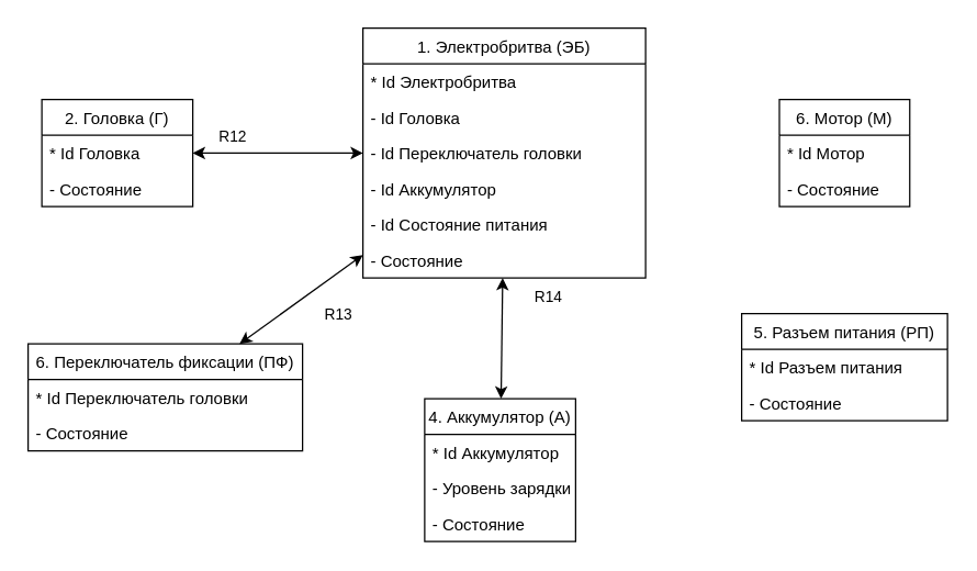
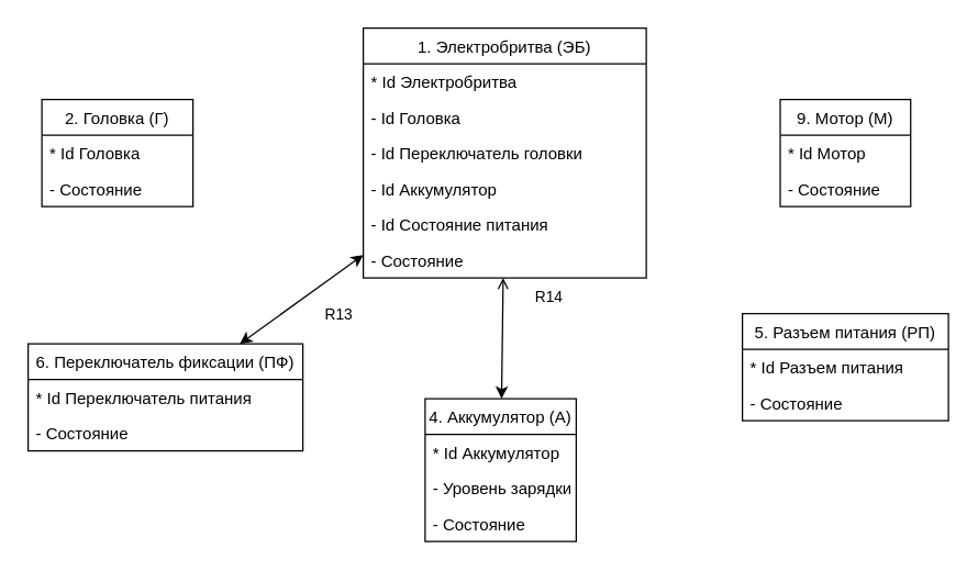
  <mxCell id="0" />
  <mxCell id="1" parent="0" />
  <mxCell id="2" value="1. Электробритва (ЭБ)" style="swimlane;fontStyle=0;childLayout=stackLayout;horizontal=1;startSize=26;fillColor=none;horizontalStack=0;resizeParent=1;resizeParentMax=0;resizeLast=0;collapsible=1;marginBottom=0;" parent="1" vertex="1"><mxGeometry x="264" y="20" width="206" height="182" as="geometry" /></mxCell>
  <mxCell id="3" value="* Id Электробритва " style="text;strokeColor=none;fillColor=none;align=left;verticalAlign=top;spacingLeft=4;spacingRight=4;overflow=hidden;rotatable=0;points=[[0,0.5],[1,0.5]];portConstraint=eastwest;" parent="2" vertex="1"><mxGeometry y="26" width="206" height="26" as="geometry" /></mxCell>
  <mxCell id="4" value="- Id Головка" style="text;strokeColor=none;fillColor=none;align=left;verticalAlign=top;spacingLeft=4;spacingRight=4;overflow=hidden;rotatable=0;points=[[0,0.5],[1,0.5]];portConstraint=eastwest;" parent="2" vertex="1"><mxGeometry y="52" width="206" height="26" as="geometry" /></mxCell>
  <mxCell id="5" value="- Id Переключатель головки" style="text;strokeColor=none;fillColor=none;align=left;verticalAlign=top;spacingLeft=4;spacingRight=4;overflow=hidden;rotatable=0;points=[[0,0.5],[1,0.5]];portConstraint=eastwest;" parent="2" vertex="1"><mxGeometry y="78" width="206" height="26" as="geometry" /></mxCell>
  <mxCell id="6" value="- Id Аккумулятор" style="text;strokeColor=none;fillColor=none;align=left;verticalAlign=top;spacingLeft=4;spacingRight=4;overflow=hidden;rotatable=0;points=[[0,0.5],[1,0.5]];portConstraint=eastwest;" parent="2" vertex="1"><mxGeometry y="104" width="206" height="26" as="geometry" /></mxCell>
  <mxCell id="7" value="- Id Состояние питания" style="text;strokeColor=none;fillColor=none;align=left;verticalAlign=top;spacingLeft=4;spacingRight=4;overflow=hidden;rotatable=0;points=[[0,0.5],[1,0.5]];portConstraint=eastwest;" parent="2" vertex="1"><mxGeometry y="130" width="206" height="26" as="geometry" /></mxCell>
  <mxCell id="8" value="- Состояние" style="text;strokeColor=none;fillColor=none;align=left;verticalAlign=top;spacingLeft=4;spacingRight=4;overflow=hidden;rotatable=0;points=[[0,0.5],[1,0.5]];portConstraint=eastwest;" parent="2" vertex="1"><mxGeometry y="156" width="206" height="26" as="geometry" /></mxCell>
  <mxCell id="9" value="2. Головка (Г)" style="swimlane;fontStyle=0;childLayout=stackLayout;horizontal=1;startSize=26;fillColor=none;horizontalStack=0;resizeParent=1;resizeParentMax=0;resizeLast=0;collapsible=1;marginBottom=0;" parent="1" vertex="1"><mxGeometry x="30" y="72" width="110" height="78" as="geometry" /></mxCell>
  <mxCell id="10" value="* Id Головка" style="text;strokeColor=none;fillColor=none;align=left;verticalAlign=top;spacingLeft=4;spacingRight=4;overflow=hidden;rotatable=0;points=[[0,0.5],[1,0.5]];portConstraint=eastwest;" parent="9" vertex="1"><mxGeometry y="26" width="110" height="26" as="geometry" /></mxCell>
  <mxCell id="11" value="- Состояние" style="text;strokeColor=none;fillColor=none;align=left;verticalAlign=top;spacingLeft=4;spacingRight=4;overflow=hidden;rotatable=0;points=[[0,0.5],[1,0.5]];portConstraint=eastwest;" parent="9" vertex="1"><mxGeometry y="52" width="110" height="26" as="geometry" /></mxCell>
- <mxCell id="12" value="" style="endArrow=classic;startArrow=classic;html=1;" parent="1" source="2" target="9" edge="1"><mxGeometry width="50" height="50" relative="1" as="geometry"><mxPoint x="380" y="70" as="sourcePoint" /><mxPoint x="430" y="20" as="targetPoint" /></mxGeometry></mxCell>
- <mxCell id="13" value="R12" style="edgeLabel;html=1;align=center;verticalAlign=middle;resizable=0;points=[];" parent="12" vertex="1" connectable="0"><mxGeometry x="0.357" relative="1" as="geometry"><mxPoint x="-12" y="-13" as="offset" /></mxGeometry></mxCell>
  <mxCell id="14" value="6. Переключатель фиксации (ПФ)" style="swimlane;fontStyle=0;childLayout=stackLayout;horizontal=1;startSize=26;fillColor=none;horizontalStack=0;resizeParent=1;resizeParentMax=0;resizeLast=0;collapsible=1;marginBottom=0;" parent="1" vertex="1"><mxGeometry x="20" y="250" width="200" height="78" as="geometry" /></mxCell>
- <mxCell id="15" value="* Id Переключатель головки&#10;&#10;&#10;" style="text;strokeColor=none;fillColor=none;align=left;verticalAlign=top;spacingLeft=4;spacingRight=4;overflow=hidden;rotatable=0;points=[[0,0.5],[1,0.5]];portConstraint=eastwest;" parent="14" vertex="1"><mxGeometry y="26" width="200" height="26" as="geometry" /></mxCell>
+ <mxCell id="15" value="* Id Переключатель питания&#10;&#10;&#10;" style="text;strokeColor=none;fillColor=none;align=left;verticalAlign=top;spacingLeft=4;spacingRight=4;overflow=hidden;rotatable=0;points=[[0,0.5],[1,0.5]];portConstraint=eastwest;" parent="14" vertex="1"><mxGeometry y="26" width="200" height="26" as="geometry" /></mxCell>
  <mxCell id="16" value="- Состояние" style="text;strokeColor=none;fillColor=none;align=left;verticalAlign=top;spacingLeft=4;spacingRight=4;overflow=hidden;rotatable=0;points=[[0,0.5],[1,0.5]];portConstraint=eastwest;" parent="14" vertex="1"><mxGeometry y="52" width="200" height="26" as="geometry" /></mxCell>
  <mxCell id="17" style="edgeStyle=orthogonalEdgeStyle;rounded=0;orthogonalLoop=1;jettySize=auto;html=1;exitX=1;exitY=0.5;exitDx=0;exitDy=0;" parent="14" source="15" target="15" edge="1"><mxGeometry relative="1" as="geometry" /></mxCell>
  <mxCell id="18" value="4. Аккумулятор (А)" style="swimlane;fontStyle=0;childLayout=stackLayout;horizontal=1;startSize=26;fillColor=none;horizontalStack=0;resizeParent=1;resizeParentMax=0;resizeLast=0;collapsible=1;marginBottom=0;" parent="1" vertex="1"><mxGeometry x="309" y="290" width="110" height="104" as="geometry"><mxRectangle x="650" y="290" width="130" height="26" as="alternateBounds" /></mxGeometry></mxCell>
  <mxCell id="19" value="* Id Аккумулятор " style="text;strokeColor=none;fillColor=none;align=left;verticalAlign=top;spacingLeft=4;spacingRight=4;overflow=hidden;rotatable=0;points=[[0,0.5],[1,0.5]];portConstraint=eastwest;" parent="18" vertex="1"><mxGeometry y="26" width="110" height="26" as="geometry" /></mxCell>
  <mxCell id="20" value="- Уровень зарядки    " style="text;strokeColor=none;fillColor=none;align=left;verticalAlign=top;spacingLeft=4;spacingRight=4;overflow=hidden;rotatable=0;points=[[0,0.5],[1,0.5]];portConstraint=eastwest;" parent="18" vertex="1"><mxGeometry y="52" width="110" height="26" as="geometry" /></mxCell>
  <mxCell id="21" value="- Состояние" style="text;strokeColor=none;fillColor=none;align=left;verticalAlign=top;spacingLeft=4;spacingRight=4;overflow=hidden;rotatable=0;points=[[0,0.5],[1,0.5]];portConstraint=eastwest;" parent="18" vertex="1"><mxGeometry y="78" width="110" height="26" as="geometry" /></mxCell>
  <mxCell id="22" value="" style="endArrow=classic;startArrow=classic;html=1;" parent="1" source="14" target="2" edge="1"><mxGeometry width="50" height="50" relative="1" as="geometry"><mxPoint x="370" y="310" as="sourcePoint" /><mxPoint x="284" y="144" as="targetPoint" /></mxGeometry></mxCell>
  <mxCell id="23" value="R13" style="edgeLabel;html=1;align=center;verticalAlign=middle;resizable=0;points=[];" parent="22" vertex="1" connectable="0"><mxGeometry x="0.518" y="-5" relative="1" as="geometry"><mxPoint y="24" as="offset" /></mxGeometry></mxCell>
- <mxCell id="24" value="" style="endArrow=classic;startArrow=classic;html=1;" parent="1" source="18" target="2" edge="1"><mxGeometry width="50" height="50" relative="1" as="geometry"><mxPoint x="182.5" y="154" as="sourcePoint" /><mxPoint x="294" y="154" as="targetPoint" /></mxGeometry></mxCell>
+ <mxCell id="24" value="" style="endArrow=open;startArrow=classic;html=1;" parent="1" source="18" target="2" edge="1"><mxGeometry width="50" height="50" relative="1" as="geometry"><mxPoint x="182.5" y="154" as="sourcePoint" /><mxPoint x="294" y="154" as="targetPoint" /></mxGeometry></mxCell>
  <mxCell id="25" value="R14" style="edgeLabel;html=1;align=center;verticalAlign=middle;resizable=0;points=[];" parent="24" vertex="1" connectable="0"><mxGeometry x="0.518" y="-5" relative="1" as="geometry"><mxPoint x="28" y="-8" as="offset" /></mxGeometry></mxCell>
  <mxCell id="26" value="5. Разъем питания (РП)" style="swimlane;fontStyle=0;childLayout=stackLayout;horizontal=1;startSize=26;fillColor=none;horizontalStack=0;resizeParent=1;resizeParentMax=0;resizeLast=0;collapsible=1;marginBottom=0;" parent="1" vertex="1"><mxGeometry x="540" y="228" width="150" height="78" as="geometry"><mxRectangle x="650" y="290" width="130" height="26" as="alternateBounds" /></mxGeometry></mxCell>
  <mxCell id="27" value="* Id Разъем питания " style="text;strokeColor=none;fillColor=none;align=left;verticalAlign=top;spacingLeft=4;spacingRight=4;overflow=hidden;rotatable=0;points=[[0,0.5],[1,0.5]];portConstraint=eastwest;" parent="26" vertex="1"><mxGeometry y="26" width="150" height="26" as="geometry" /></mxCell>
  <mxCell id="28" value="- Состояние" style="text;strokeColor=none;fillColor=none;align=left;verticalAlign=top;spacingLeft=4;spacingRight=4;overflow=hidden;rotatable=0;points=[[0,0.5],[1,0.5]];portConstraint=eastwest;" parent="26" vertex="1"><mxGeometry y="52" width="150" height="26" as="geometry" /></mxCell>
- <mxCell id="29" value="6. Мотор (М)" style="swimlane;fontStyle=0;childLayout=stackLayout;horizontal=1;startSize=26;fillColor=none;horizontalStack=0;resizeParent=1;resizeParentMax=0;resizeLast=0;collapsible=1;marginBottom=0;" parent="1" vertex="1"><mxGeometry x="567.5" y="72" width="95" height="78" as="geometry" /></mxCell>
+ <mxCell id="29" value="9. Мотор (М)" style="swimlane;fontStyle=0;childLayout=stackLayout;horizontal=1;startSize=26;fillColor=none;horizontalStack=0;resizeParent=1;resizeParentMax=0;resizeLast=0;collapsible=1;marginBottom=0;" parent="1" vertex="1"><mxGeometry x="567.5" y="72" width="95" height="78" as="geometry" /></mxCell>
  <mxCell id="30" value="* Id Мотор " style="text;strokeColor=none;fillColor=none;align=left;verticalAlign=top;spacingLeft=4;spacingRight=4;overflow=hidden;rotatable=0;points=[[0,0.5],[1,0.5]];portConstraint=eastwest;" parent="29" vertex="1"><mxGeometry y="26" width="95" height="26" as="geometry" /></mxCell>
  <mxCell id="31" value="- Состояние" style="text;strokeColor=none;fillColor=none;align=left;verticalAlign=top;spacingLeft=4;spacingRight=4;overflow=hidden;rotatable=0;points=[[0,0.5],[1,0.5]];portConstraint=eastwest;" parent="29" vertex="1"><mxGeometry y="52" width="95" height="26" as="geometry" /></mxCell>
